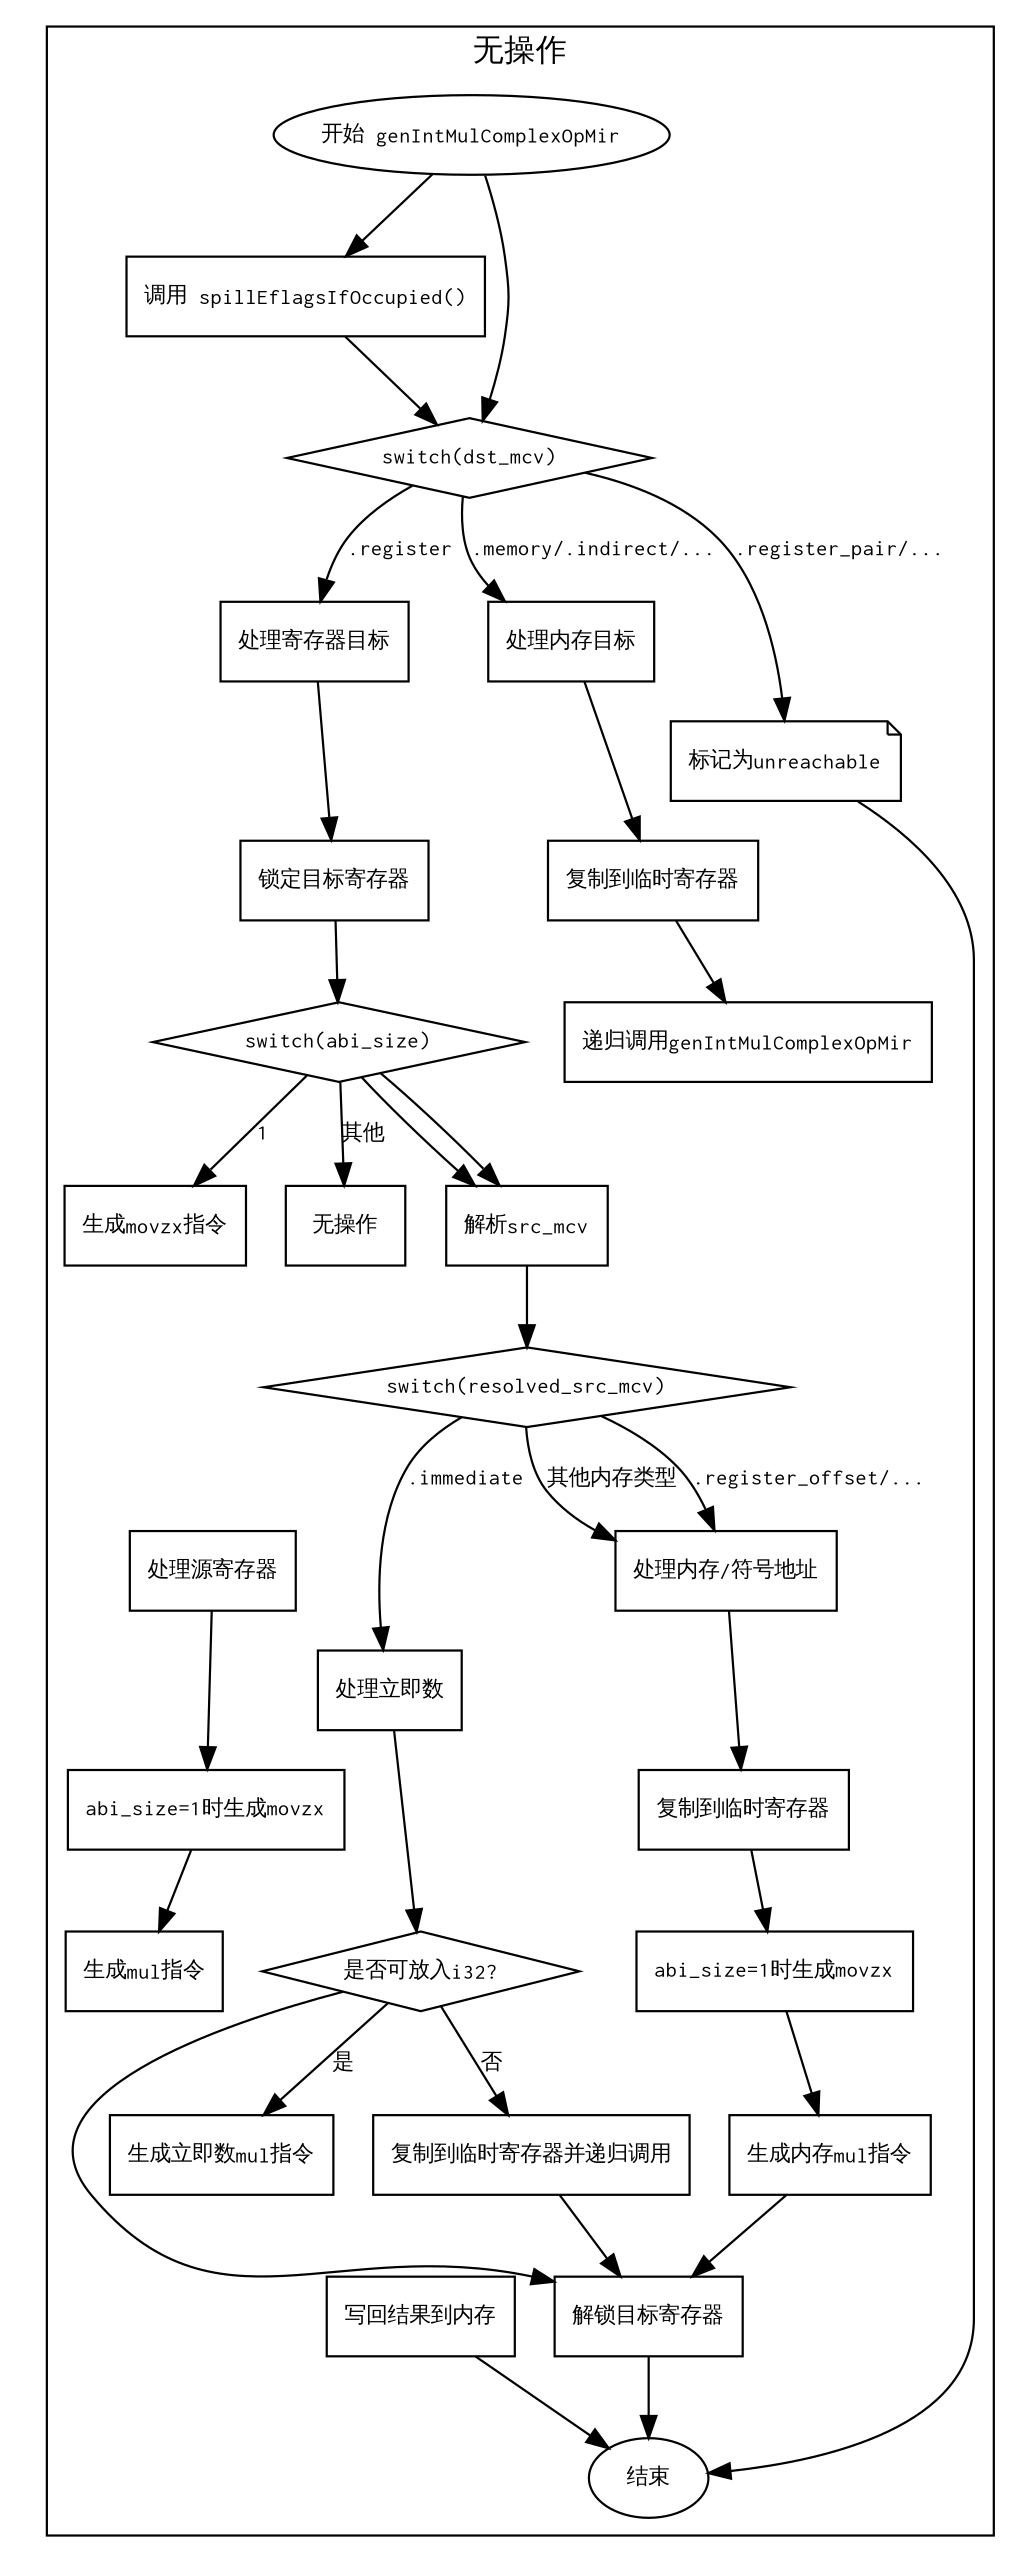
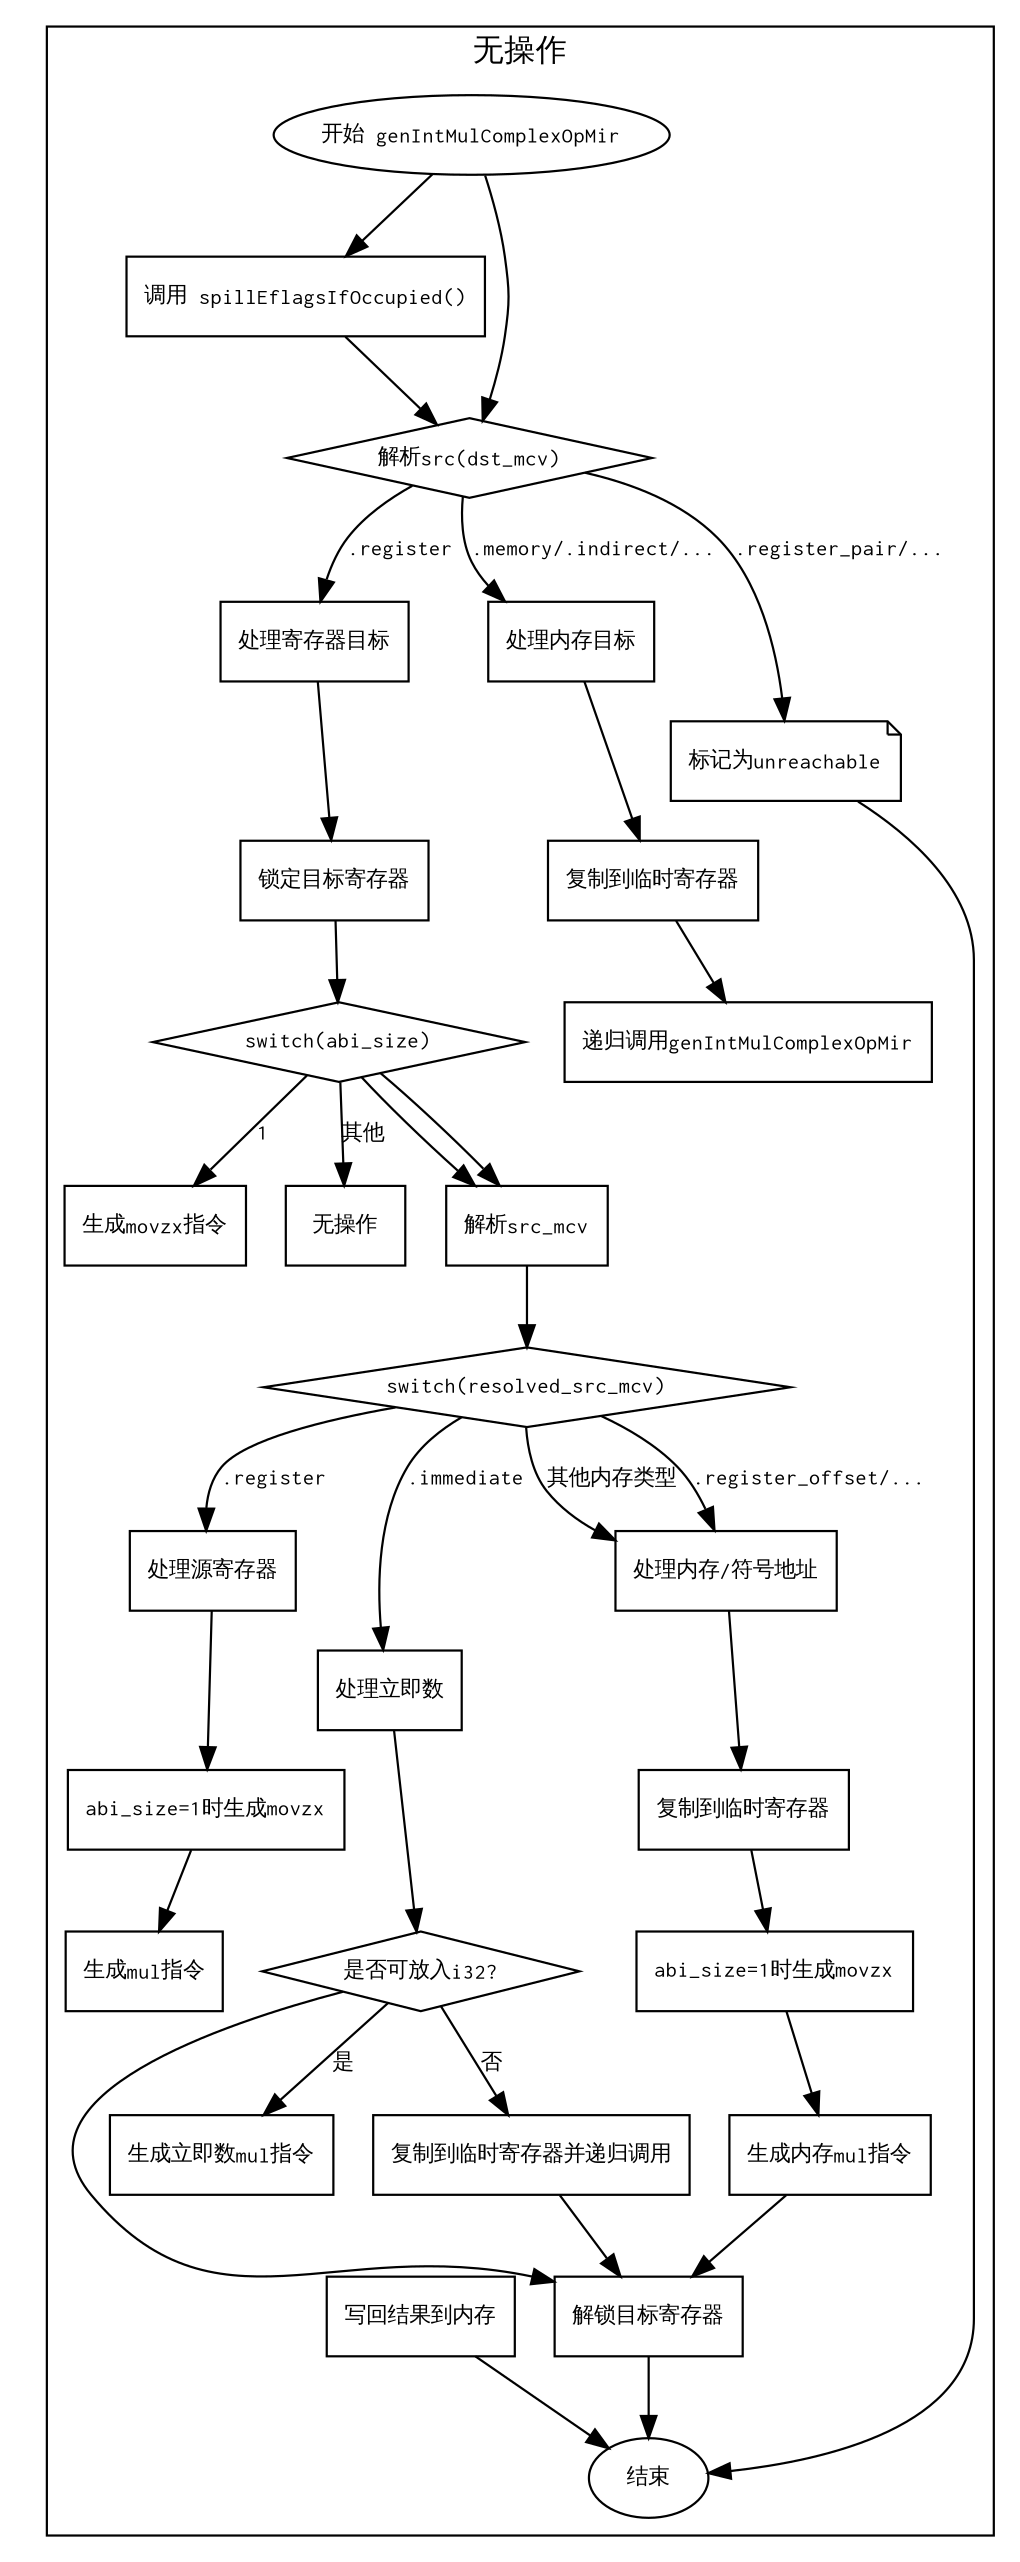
  digraph {
    node [fontname=Courier fontsize=10 shape=rectangle]
    edge [fontname=Courier fontsize=10]
    n1 [label="开始 genIntMulComplexOpMir" shape=ellipse]
    n2 [label="调用 spillEflagsIfOccupied()"]
    n3 [label="结束" shape=ellipse]
-   n4 [label="switch(dst_mcv)" shape=diamond]
+   n4 [label="解析src(dst_mcv)" shape=diamond]
    n5 [label="处理寄存器目标"]
    n6 [label="处理内存目标"]
    n7 [label="标记为unreachable" shape=note]
    n8 [label="锁定目标寄存器"]
    n9 [label="复制到临时寄存器"]
    n10 [label="switch(abi_size)" shape=diamond]
    n11 [label="生成movzx指令"]
    n12 [label="无操作"]
    n13 [label="解析src_mcv"]
    n14 [label="switch(resolved_src_mcv)" shape=diamond]
    n15 [label="处理源寄存器"]
    n16 [label="处理立即数"]
    n17 [label="处理内存/符号地址"]
    n18 [label="abi_size=1时生成movzx"]
    n19 [label="是否可放入i32?" shape=diamond]
    n20 [label="复制到临时寄存器"]
    n21 [label="生成mul指令"]
    n22 [label="解锁目标寄存器"]
    n23 [label="生成立即数mul指令"]
    n24 [label="复制到临时寄存器并递归调用"]
    n25 [label="abi_size=1时生成movzx"]
    n26 [label="生成内存mul指令"]
    n27 [label="递归调用genIntMulComplexOpMir"]
    n28 [label="写回结果到内存"]
    subgraph cluster_1 {
      label="无操作"
      n1
      n2
      n3
      n4
      n5
      n6
      n7
      n8
      n9
      n10
      n11
      n12
      n13
      n14
      n15
      n16
      n17
      n18
      n19
      n20
      n21
      n22
      n23
      n24
      n25
      n26
      n27
      n28
    }
    n1 -> n2
    n1 -> n4
    n2 -> n4
    n4 -> n5 [label=".register"]
    n4 -> n6 [label=".memory/.indirect/..."]
    n4 -> n7 [label=".register_pair/..."]
    n5 -> n8
    n6 -> n9
    n7 -> n3
    n8 -> n10
    n9 -> n27
    n10 -> n11 [label=1]
    n10 -> n12 [label="其他"]
    n10 -> n13
    n10 -> n13 [weight=10]
    n13 -> n14
+   n14 -> n15 [label=".register"]
    n14 -> n16 [label=".immediate"]
    n14 -> n17 [label="其他内存类型"]
    n14 -> n17 [label=".register_offset/..."]
    n15 -> n18
    n16 -> n19
    n17 -> n20
    n18 -> n21
    n19 -> n22
    n19 -> n23 [label="是"]
    n19 -> n24 [label="否"]
    n20 -> n25
    n22 -> n3
    n24 -> n22
    n25 -> n26
    n26 -> n22
    n28 -> n3
  }
